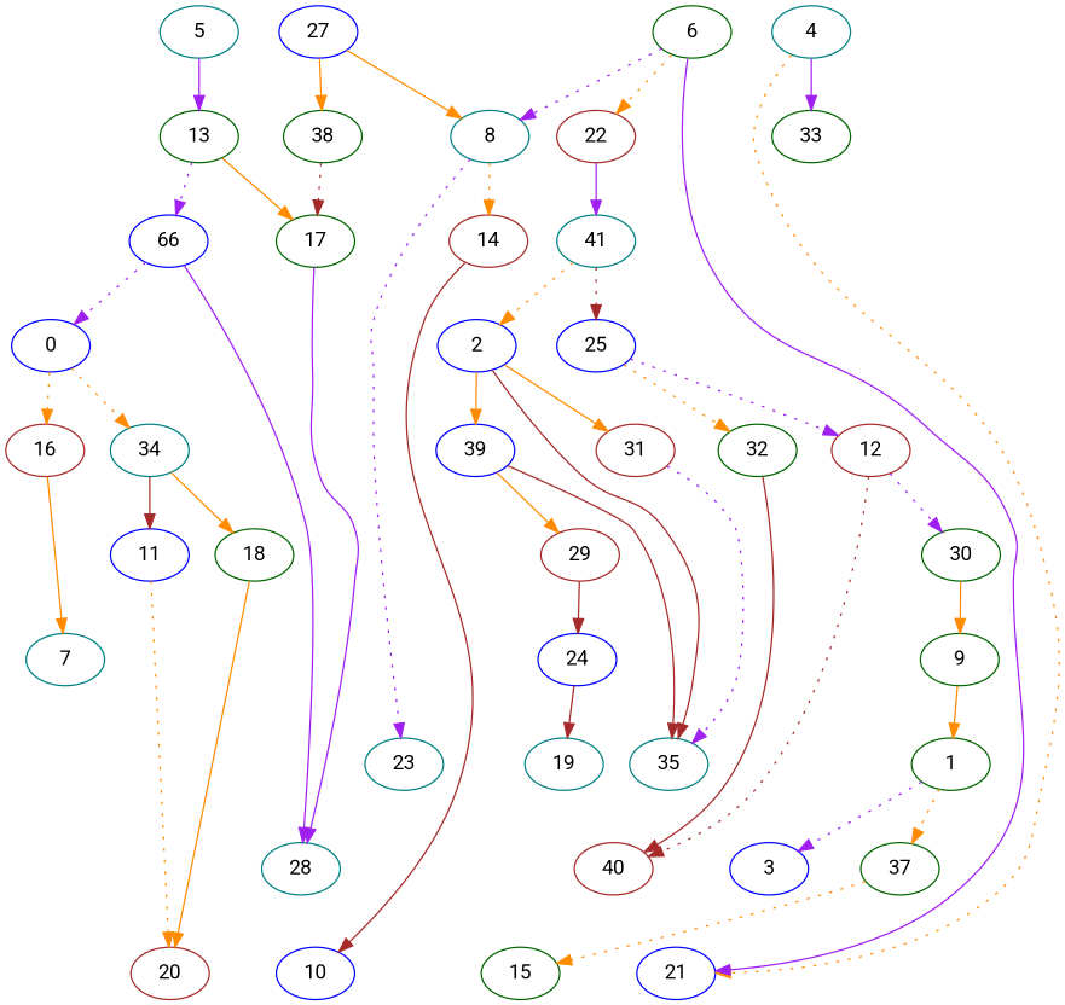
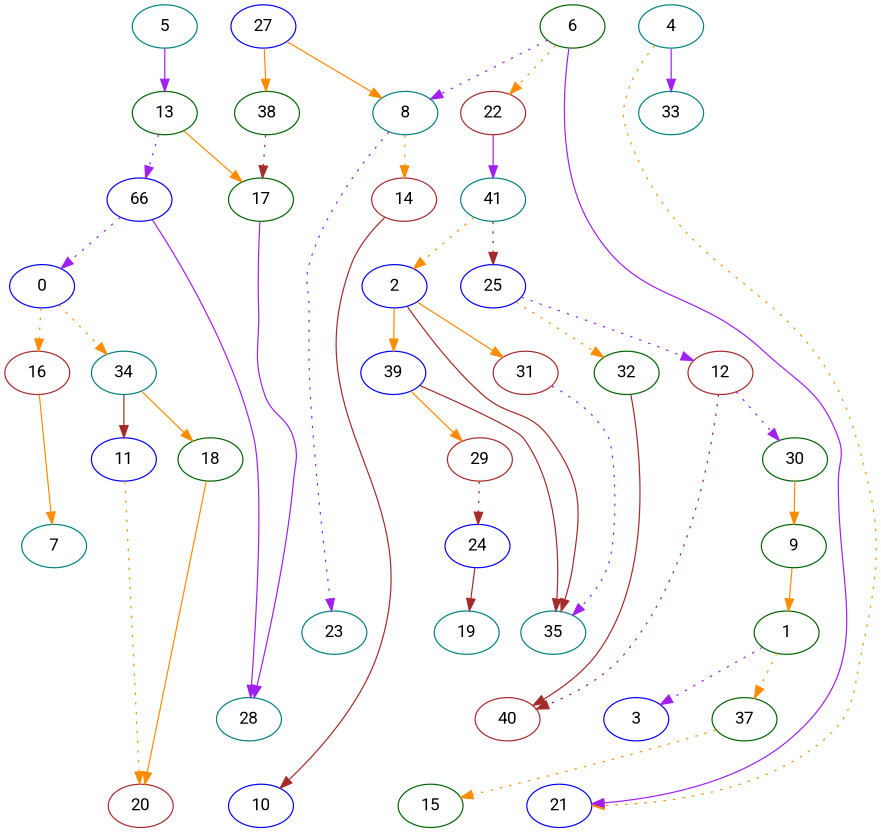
  digraph {
    fontname=Roboto
    node [color=blue fontname=Roboto]
    edge [color=darkorange fontname=Roboto style=solid weight=0]
    16 [color=brown]
    0
    34 [color=teal]
    7 [color=teal]
    11
    18 [color=darkgreen]
    20 [color=brown]
    1 [color=darkgreen]
    3
    37 [color=darkgreen]
    15 [color=darkgreen]
    31 [color=brown]
    2
    39
    35 [color=teal]
    29 [color=brown]
    24
    19 [color=teal]
    4 [color=teal]
-   33 [color=darkgreen]
+   33 [color=teal]
    21
    5 [color=teal]
    13 [color=darkgreen]
    17 [color=darkgreen]
    n25 [label=66]
    28 [color=teal]
    6 [color=darkgreen]
    8 [color=teal]
    22 [color=brown]
    14 [color=brown]
    23 [color=teal]
    41 [color=teal]
    10
    25
    12 [color=brown]
    32 [color=darkgreen]
    30 [color=darkgreen]
    40 [color=brown]
    9 [color=darkgreen]
    27
    38 [color=darkgreen]
    16 -> 7
    0 -> 16 [style=dotted]
    0 -> 34 [style=dotted]
    34 -> 11 [color=brown weight=2]
    34 -> 18
    11 -> 20 [style=dotted]
    18 -> 20
    1 -> 3 [color=purple style=dotted]
    1 -> 37 [style=dotted]
    37 -> 15 [style=dotted]
    31 -> 35 [color=purple style=dotted]
    2 -> 31 [weight=1]
    2 -> 39 [weight=1]
    2 -> 35 [color=brown]
    39 -> 35 [color=brown]
    39 -> 29
-   29 -> 24 [color=brown]
+   29 -> 24 [color=brown style=dotted]
    24 -> 19 [color=brown]
    4 -> 33 [color=purple weight=1]
    4 -> 21 [style=dotted]
    5 -> 13 [color=purple weight=1]
    13 -> 17
    13 -> n25 [color=purple style=dotted]
    17 -> 28 [color=purple]
    n25 -> 0 [color=purple style=dotted]
    n25 -> 28 [color=purple]
    6 -> 21 [color=purple]
    6 -> 8 [color=purple style=dotted]
    6 -> 22 [style=dotted]
    8 -> 14 [style=dotted]
    8 -> 23 [color=purple style=dotted]
    22 -> 41 [color=purple weight=2]
    14 -> 10 [color=brown]
    41 -> 2 [style=dotted]
    41 -> 25 [color=brown style=dotted weight=1]
    25 -> 12 [color=purple style=dotted]
    25 -> 32 [style=dotted]
    12 -> 30 [color=purple style=dotted]
    12 -> 40 [color=brown style=dotted]
    32 -> 40 [color=brown]
    30 -> 9
    9 -> 1
    27 -> 8
    27 -> 38
    38 -> 17 [color=brown style=dotted]
  }
